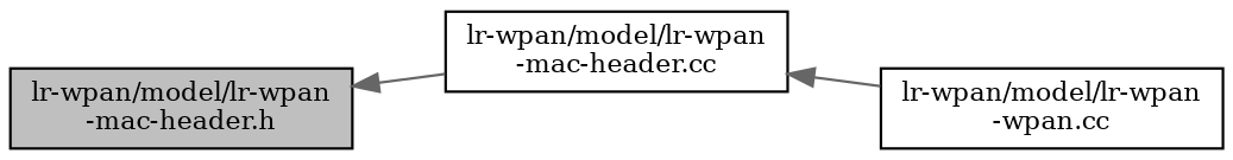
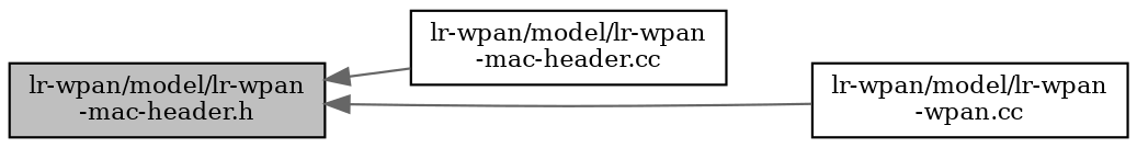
  digraph {
    fontname="DejaVu Serif"
    rankdir=LR
    node [color=black fillcolor=white fontname="DejaVu Serif" fontsize=10 shape=record style=filled]
    edge [color=gray40 dir=back fontname="DejaVu Serif" fontsize=10 labelfontname=Helvetica labelfontsize=10 style=solid]
    n1 [fillcolor=grey75 fontcolor=black height=0.2 label="lr-wpan/model/lr-wpan\l-mac-header.h" width=0.4]
    n2 [height=0.2 label="lr-wpan/model/lr-wpan\l-mac-header.cc" width=0.4]
    n3 [height=0.2 label="lr-wpan/model/lr-wpan\l-wpan.cc" width=0.4]
    n1 -> n2
-   n2 -> n3
+   n1 -> n3
  }
